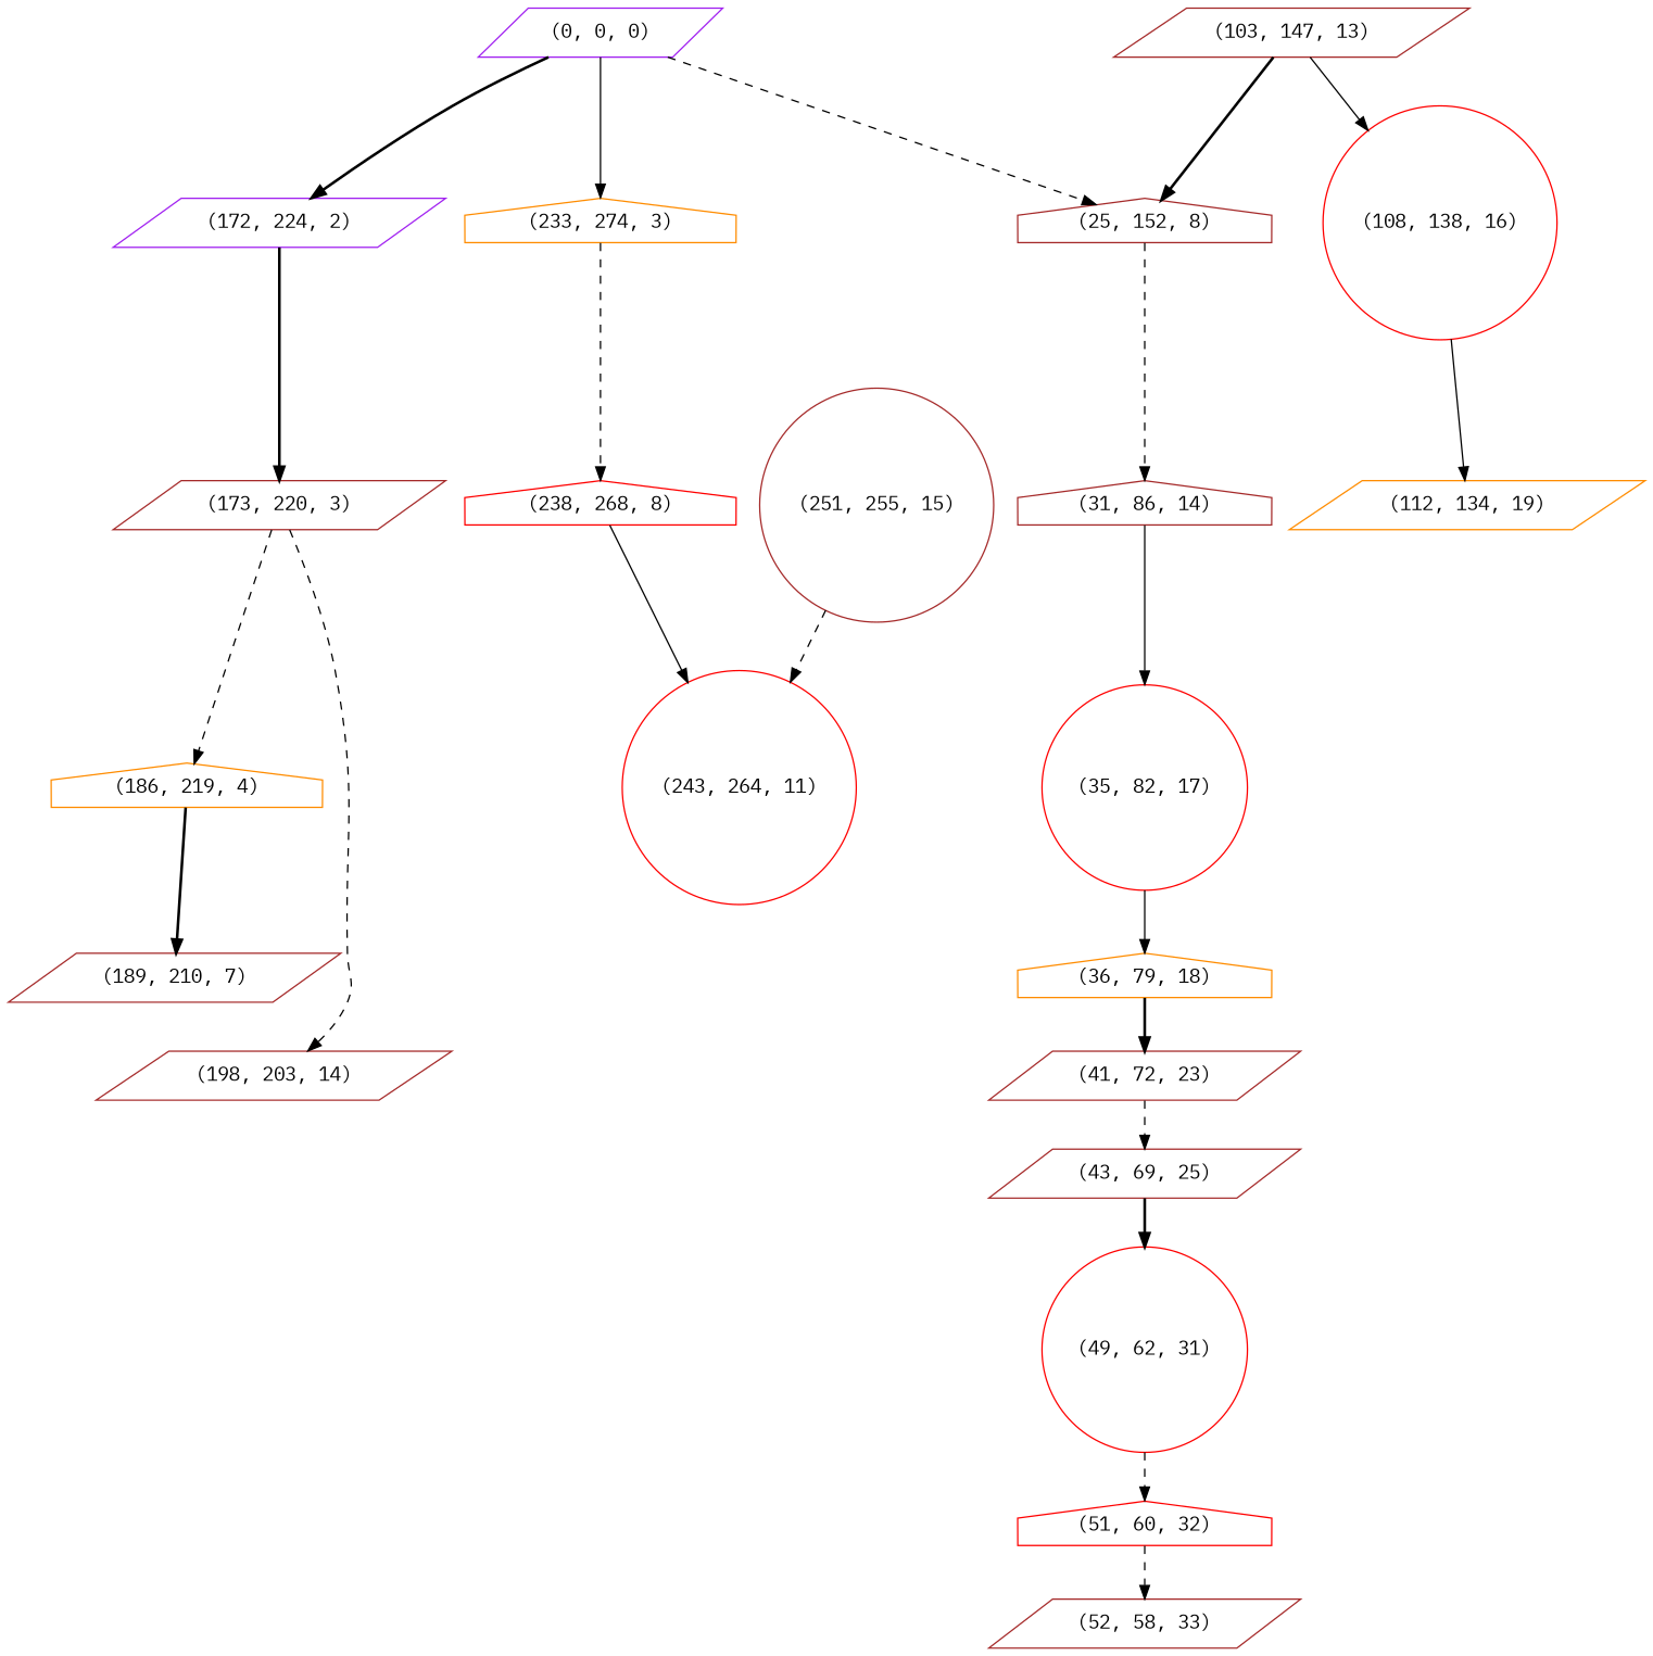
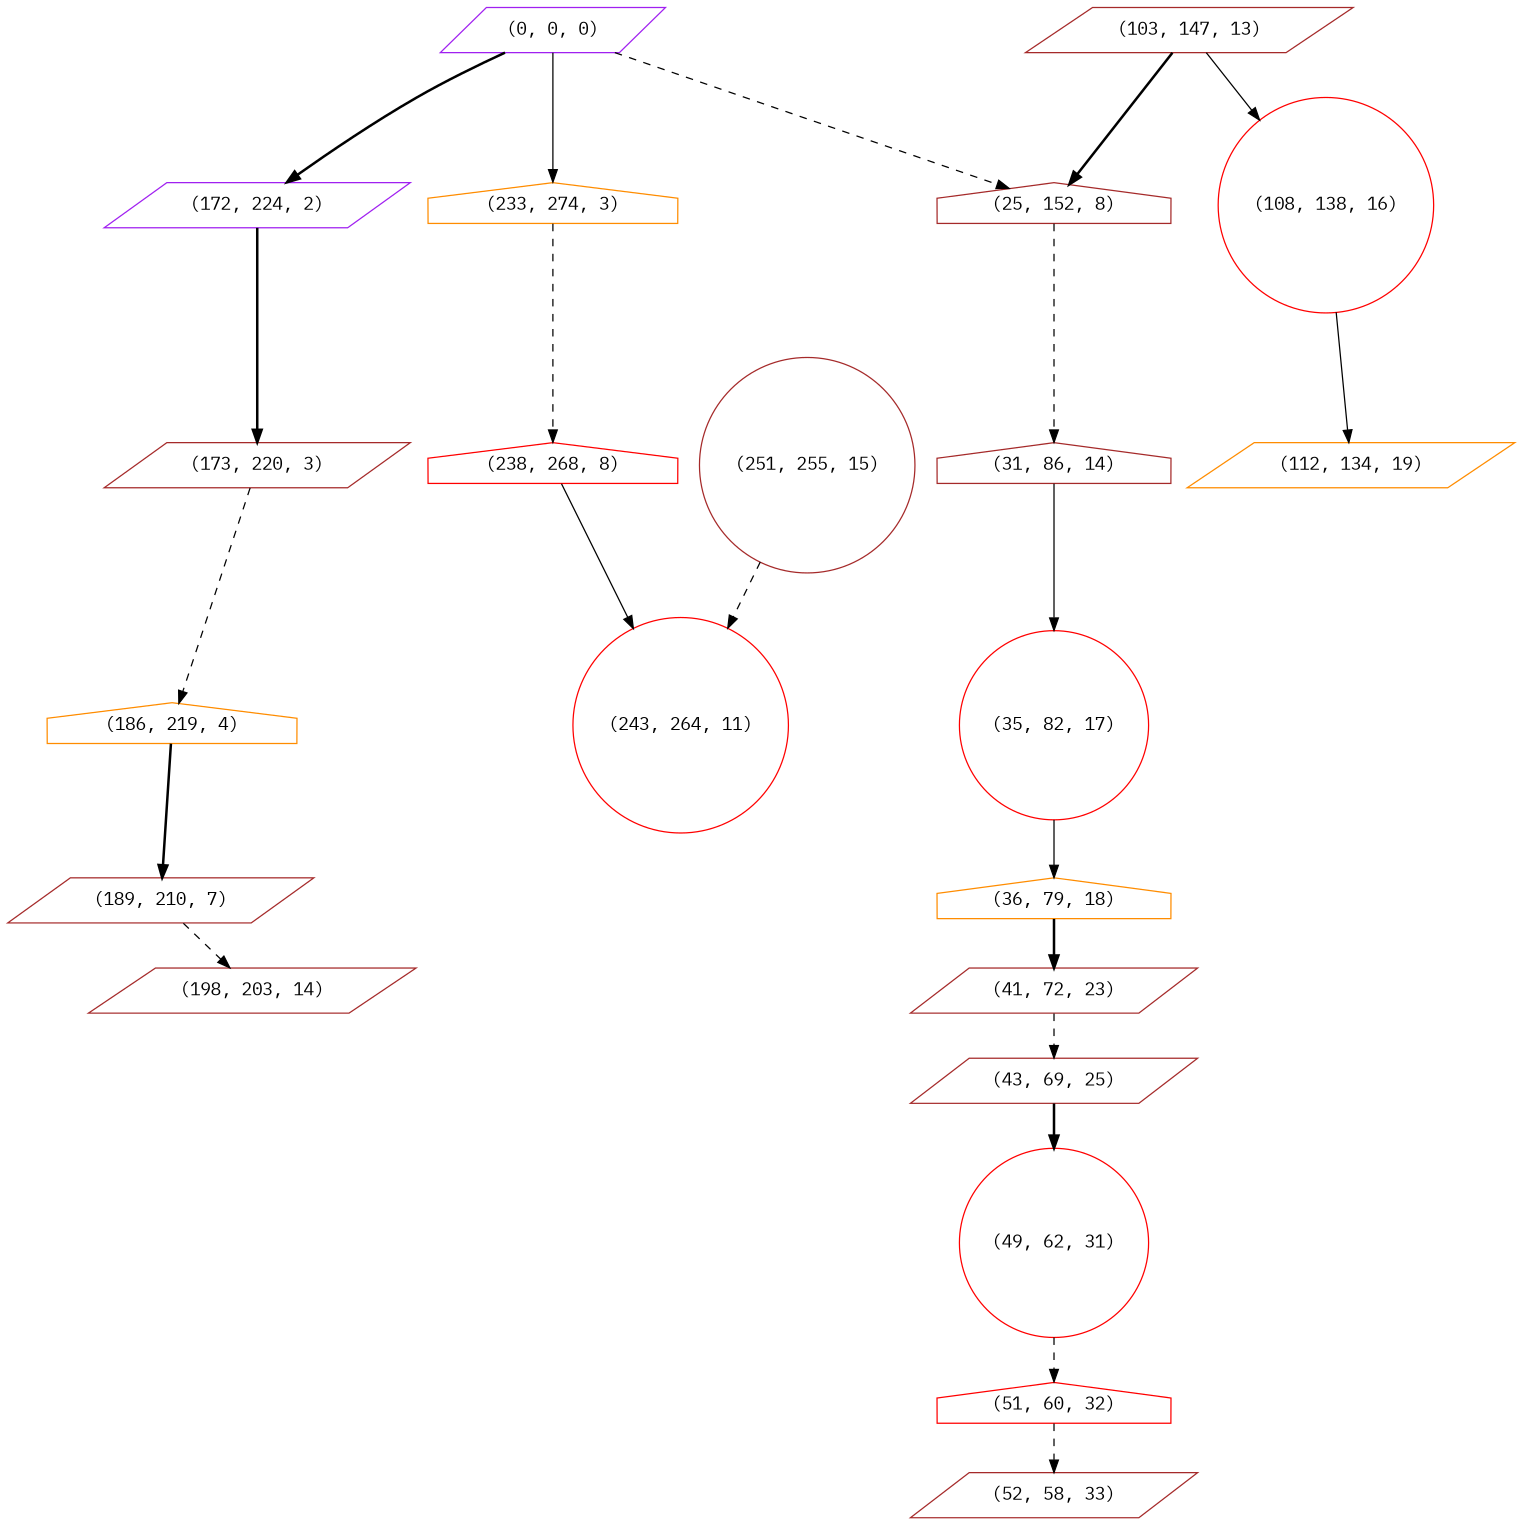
  digraph {
    fontname="IBM Plex Mono"
    node [color=brown fontname="IBM Plex Mono" shape=parallelogram]
    edge [fontname="IBM Plex Mono" style=dashed]
    "(0, 0, 0)" [color=purple]
    "(25, 152, 8)" [shape=house]
    "(172, 224, 2)" [color=purple]
    "(233, 274, 3)" [color=darkorange shape=house]
    "(31, 86, 14)" [shape=house]
    "(173, 220, 3)"
    "(238, 268, 8)" [color=red shape=house]
    "(35, 82, 17)" [color=red shape=circle]
    "(103, 147, 13)"
    "(108, 138, 16)" [color=red shape=circle]
    "(36, 79, 18)" [color=darkorange shape=house]
    "(41, 72, 23)"
    "(43, 69, 25)"
    "(49, 62, 31)" [color=red shape=circle]
    "(51, 60, 32)" [color=red shape=house]
    "(52, 58, 33)"
    "(112, 134, 19)" [color=darkorange]
    "(186, 219, 4)" [color=darkorange shape=house]
    "(189, 210, 7)"
    "(198, 203, 14)"
    "(243, 264, 11)" [color=red shape=circle]
    "(251, 255, 15)" [shape=circle]
    "(0, 0, 0)" -> "(25, 152, 8)"
    "(0, 0, 0)" -> "(172, 224, 2)" [style=bold]
    "(0, 0, 0)" -> "(233, 274, 3)" [style=solid]
    "(25, 152, 8)" -> "(31, 86, 14)"
    "(172, 224, 2)" -> "(173, 220, 3)" [style=bold]
    "(233, 274, 3)" -> "(238, 268, 8)"
    "(31, 86, 14)" -> "(35, 82, 17)" [style=solid]
    "(173, 220, 3)" -> "(186, 219, 4)"
    "(238, 268, 8)" -> "(243, 264, 11)" [style=solid]
    "(35, 82, 17)" -> "(36, 79, 18)" [style=solid]
    "(103, 147, 13)" -> "(25, 152, 8)" [style=bold]
    "(103, 147, 13)" -> "(108, 138, 16)" [style=solid]
    "(108, 138, 16)" -> "(112, 134, 19)" [style=solid]
    "(36, 79, 18)" -> "(41, 72, 23)" [style=bold]
    "(41, 72, 23)" -> "(43, 69, 25)"
    "(43, 69, 25)" -> "(49, 62, 31)" [style=bold]
    "(49, 62, 31)" -> "(51, 60, 32)"
    "(51, 60, 32)" -> "(52, 58, 33)"
    "(186, 219, 4)" -> "(189, 210, 7)" [style=bold]
-   "(173, 220, 3)" -> "(198, 203, 14)"
+   "(189, 210, 7)" -> "(198, 203, 14)"
    "(251, 255, 15)" -> "(243, 264, 11)"
  }
